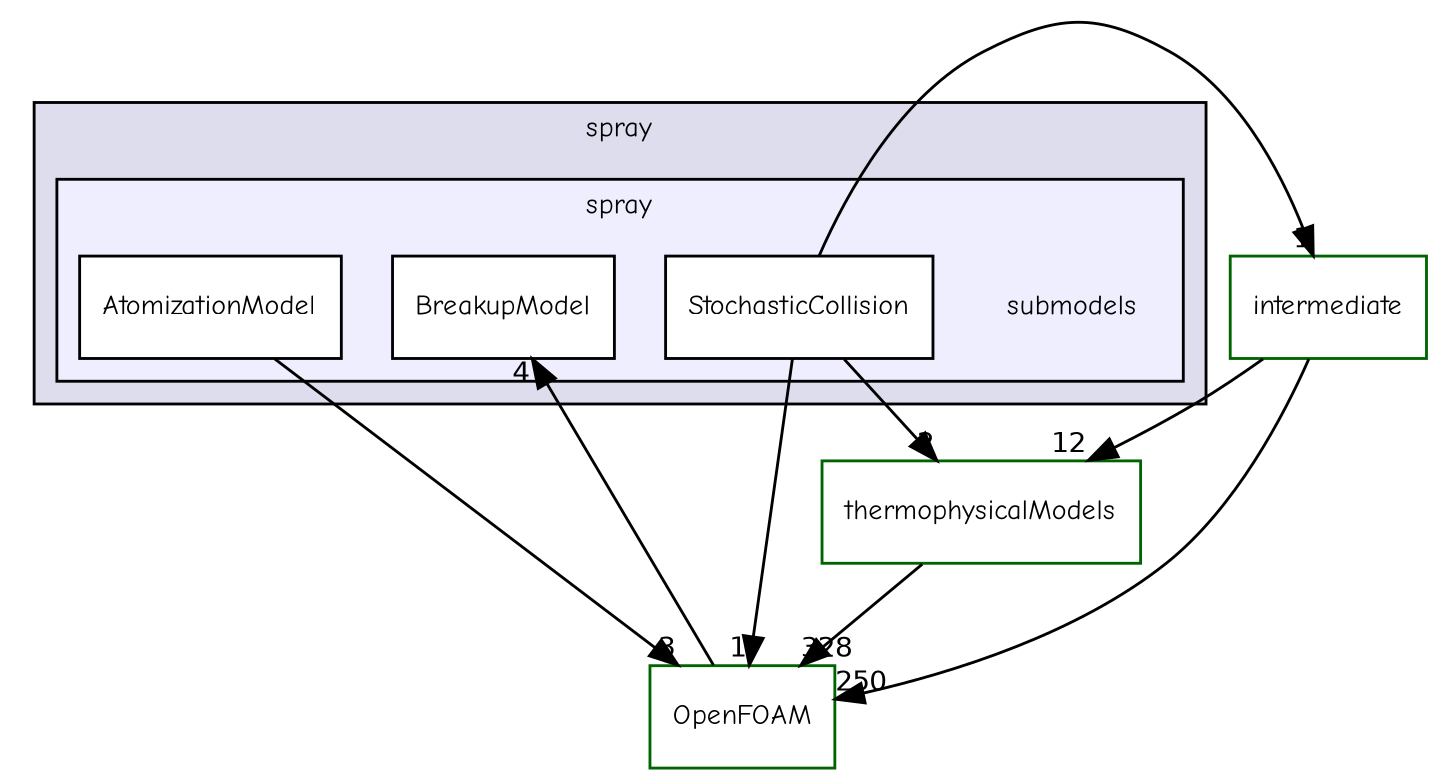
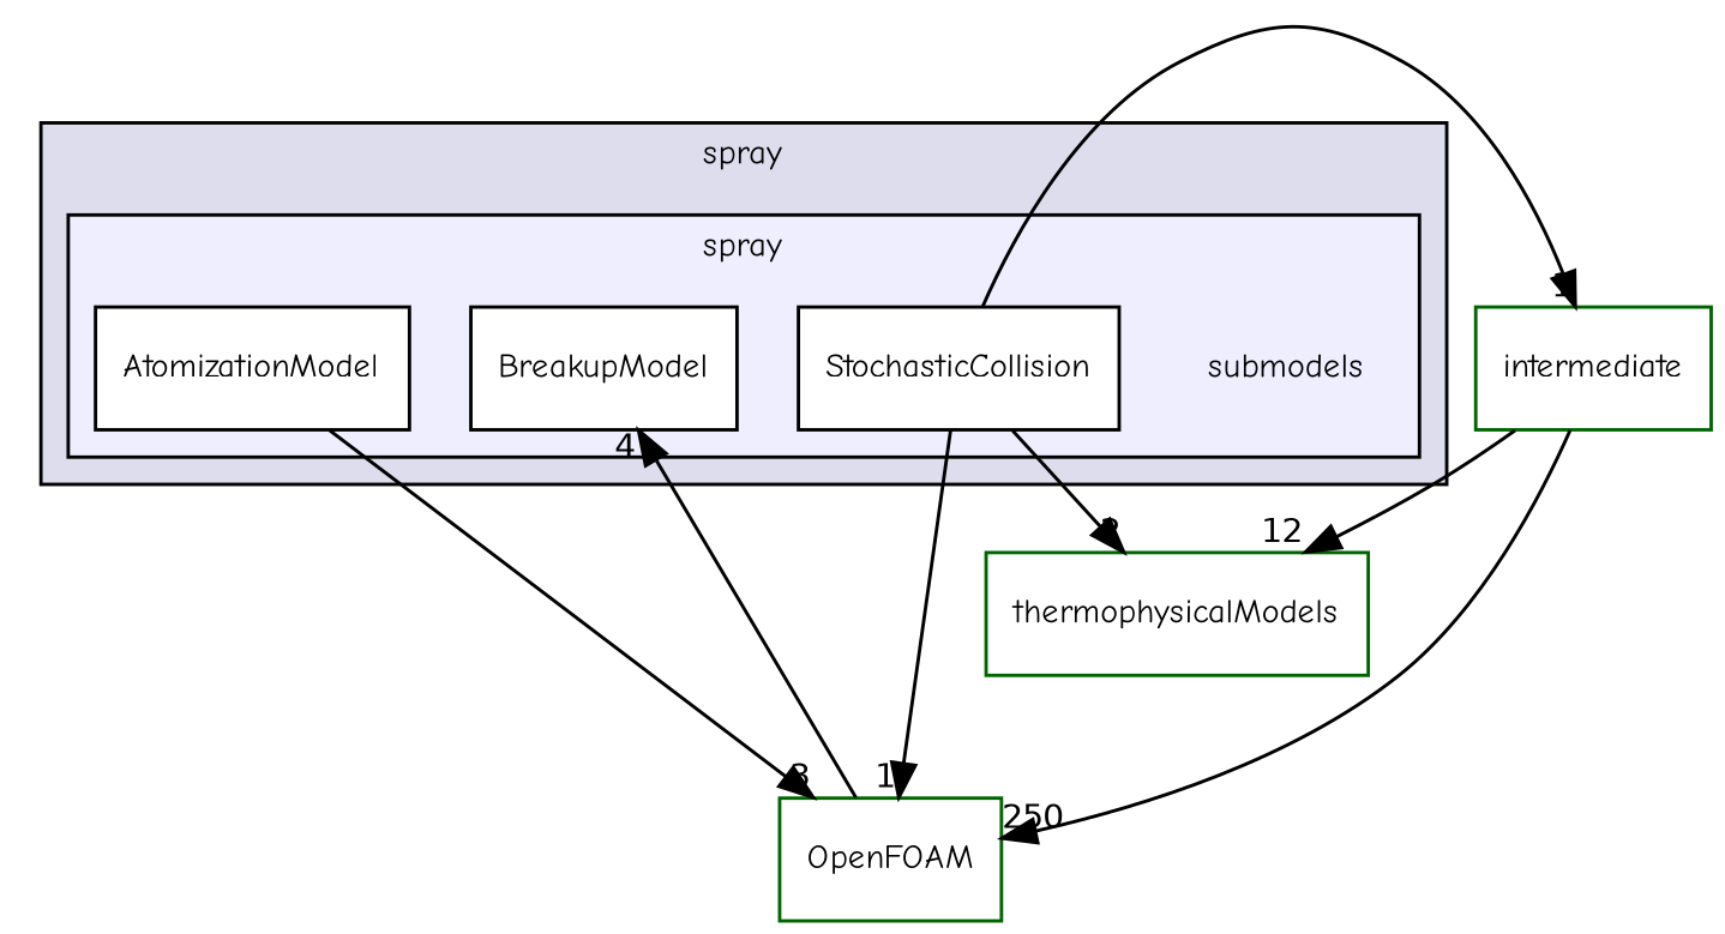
  digraph {
    compound=true
    fontname="Comic Neue"
    node [color=darkgreen fontname="Comic Neue" fontsize=10 shape=box]
    edge [fontname="Comic Neue" headlabel=1 labeldistance=1.5 labelfontname=Helvetica labelfontsize=10]
    n1 [label=submodels shape=plaintext]
    n2 [color=black fillcolor=white label=AtomizationModel style=filled]
    n3 [color=black fillcolor=white label=BreakupModel style=filled]
    n4 [color=black fillcolor=white label=StochasticCollision style=filled]
    n5 [label=OpenFOAM]
    n6 [label=intermediate]
    n7 [label=thermophysicalModels]
    subgraph cluster_1 {
      bgcolor="#ddddee"
      fontsize=10
      label=spray
      pencolor=black
      subgraph cluster_2 {
        bgcolor="#eeeeff"
        fontsize=10
        label=spray
        pencolor=black
        n1
        n2
        n3
        n4
      }
    }
    n2 -> n5 [headlabel=3]
    n4 -> n5
    n4 -> n6
    n4 -> n7 [headlabel=2]
    n5 -> n3 [headlabel=4]
    n6 -> n5 [headlabel=250]
    n6 -> n7 [headlabel=12]
-   n7 -> n5 [headlabel=328]
  }
